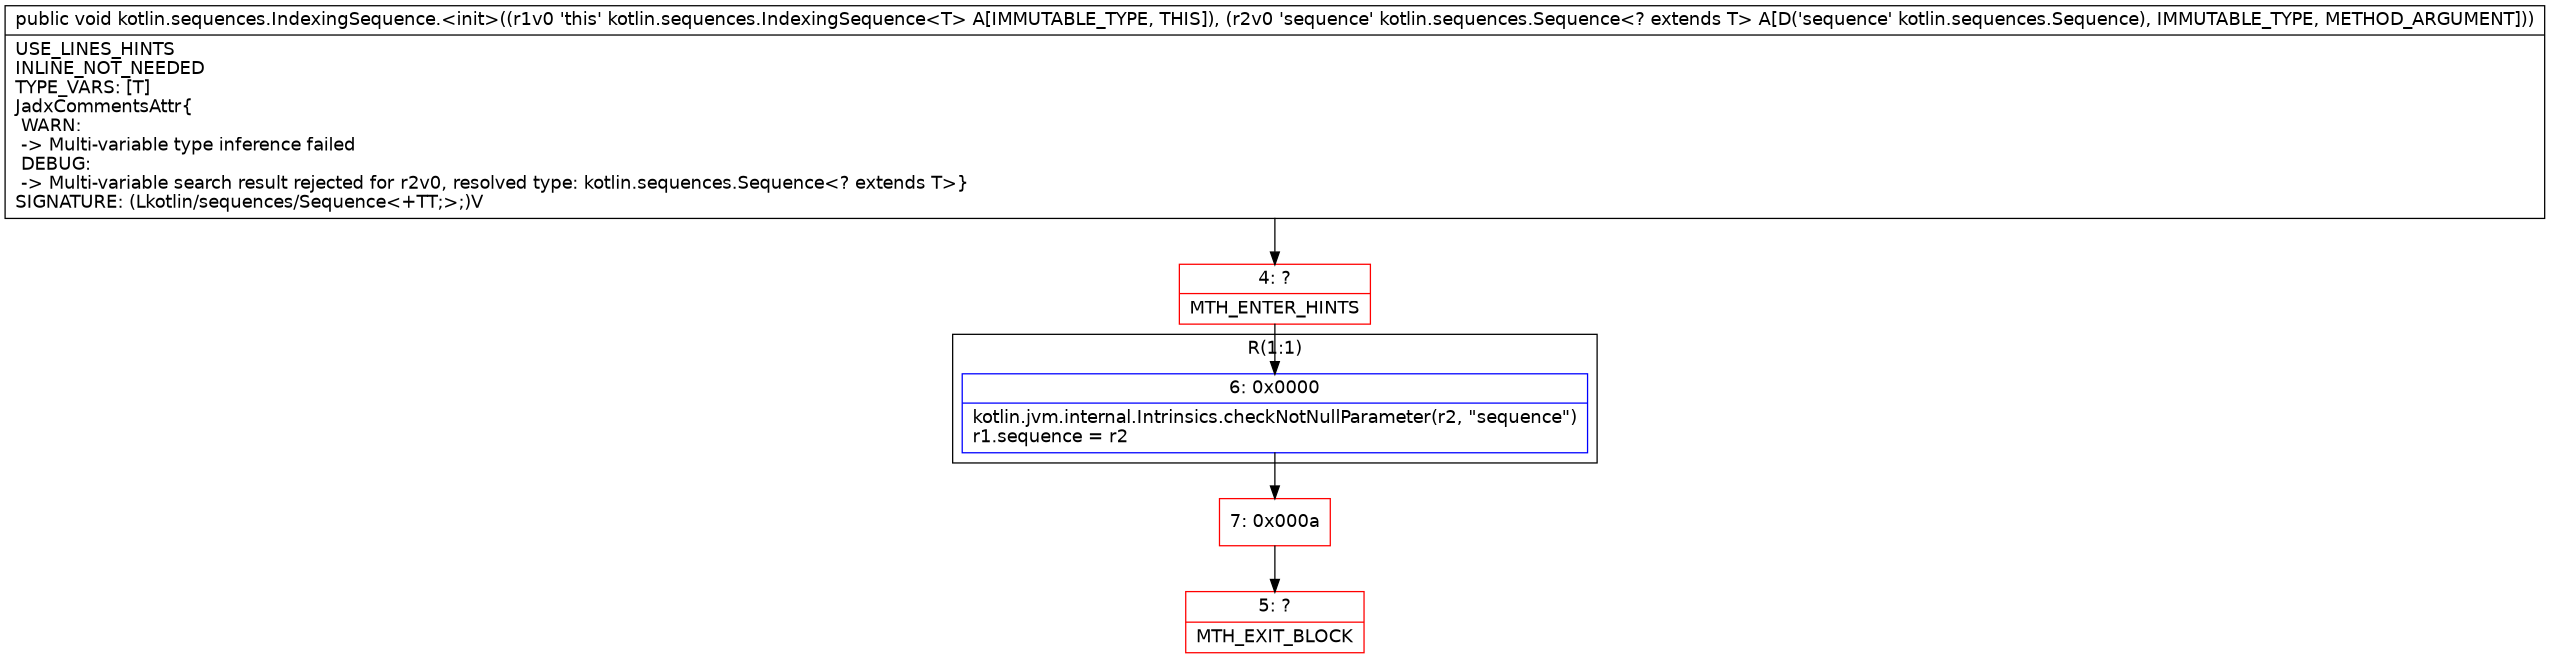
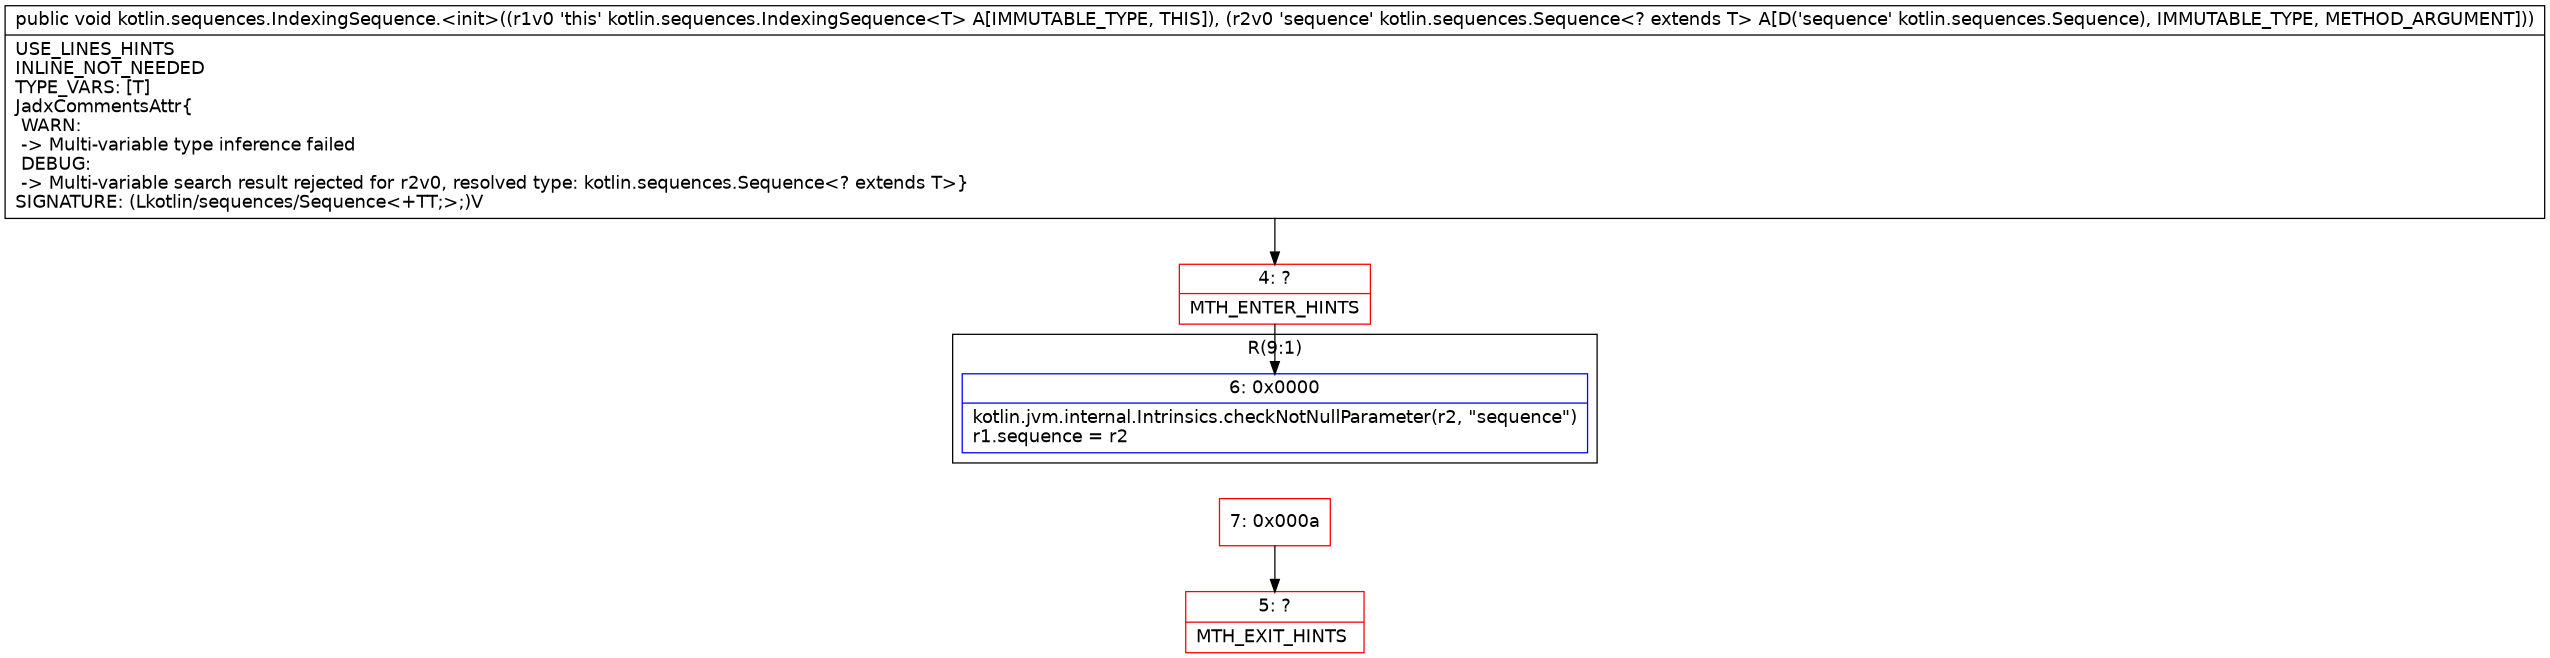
  digraph {
    fontname="DejaVu Sans"
    node [color=red fontname="DejaVu Sans" shape=record]
    edge [fontname="DejaVu Sans"]
    n1 [color=blue label="{6\:\ 0x0000|kotlin.jvm.internal.Intrinsics.checkNotNullParameter(r2, \"sequence\")\lr1.sequence = r2\l}"]
    n2 [label="{7\:\ 0x000a}"]
-   n3 [label="{5\:\ ?|MTH_EXIT_BLOCK\l}"]
+   n3 [label="{5\:\ ?|MTH_EXIT_HINTS\l}"]
    n4 [label="{4\:\ ?|MTH_ENTER_HINTS\l}"]
    n5 [label="{public void kotlin.sequences.IndexingSequence.\<init\>((r1v0 'this' kotlin.sequences.IndexingSequence\<T\> A[IMMUTABLE_TYPE, THIS]), (r2v0 'sequence' kotlin.sequences.Sequence\<? extends T\> A[D('sequence' kotlin.sequences.Sequence), IMMUTABLE_TYPE, METHOD_ARGUMENT]))  | USE_LINES_HINTS\lINLINE_NOT_NEEDED\lTYPE_VARS: [T]\lJadxCommentsAttr\{\l WARN: \l \-\> Multi\-variable type inference failed\l DEBUG: \l \-\> Multi\-variable search result rejected for r2v0, resolved type: kotlin.sequences.Sequence\<? extends T\>\}\lSIGNATURE: (Lkotlin\/sequences\/Sequence\<+TT;\>;)V\l}" color=""]
    subgraph cluster_1 {
-     label="R(1:1)"
+     label="R(9:1)"
      n1
    }
-   n1 -> n2
    n2 -> n3
    n4 -> n1
    n5 -> n4
  }
